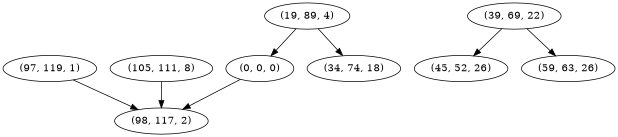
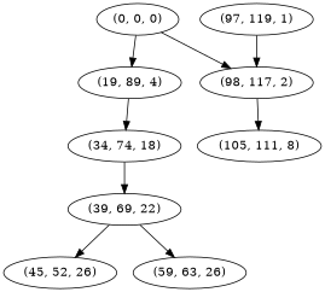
  digraph {
    "(0, 0, 0)"
    "(19, 89, 4)"
    "(98, 117, 2)"
    "(34, 74, 18)"
    "(97, 119, 1)"
    "(39, 69, 22)"
    "(45, 52, 26)"
    "(59, 63, 26)"
    "(105, 111, 8)"
-   "(19, 89, 4)" -> "(0, 0, 0)"
+   "(0, 0, 0)" -> "(19, 89, 4)"
    "(0, 0, 0)" -> "(98, 117, 2)"
    "(19, 89, 4)" -> "(34, 74, 18)"
-   "(105, 111, 8)" -> "(98, 117, 2)"
+   "(98, 117, 2)" -> "(105, 111, 8)"
+   "(34, 74, 18)" -> "(39, 69, 22)"
    "(97, 119, 1)" -> "(98, 117, 2)"
    "(39, 69, 22)" -> "(45, 52, 26)"
    "(39, 69, 22)" -> "(59, 63, 26)"
  }
